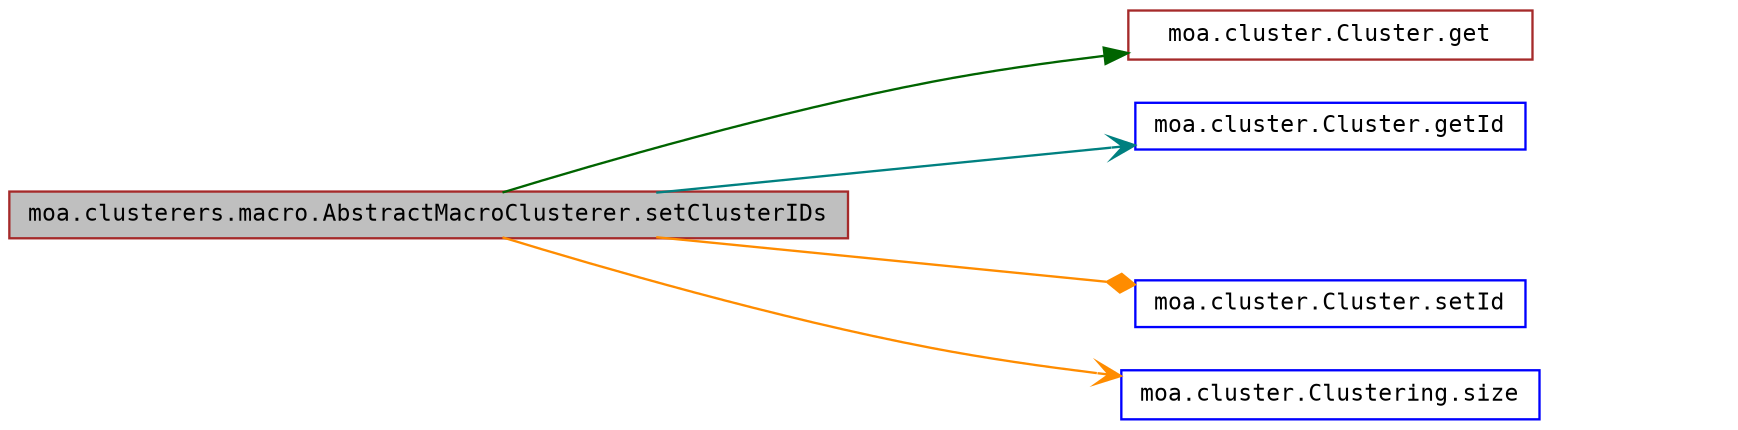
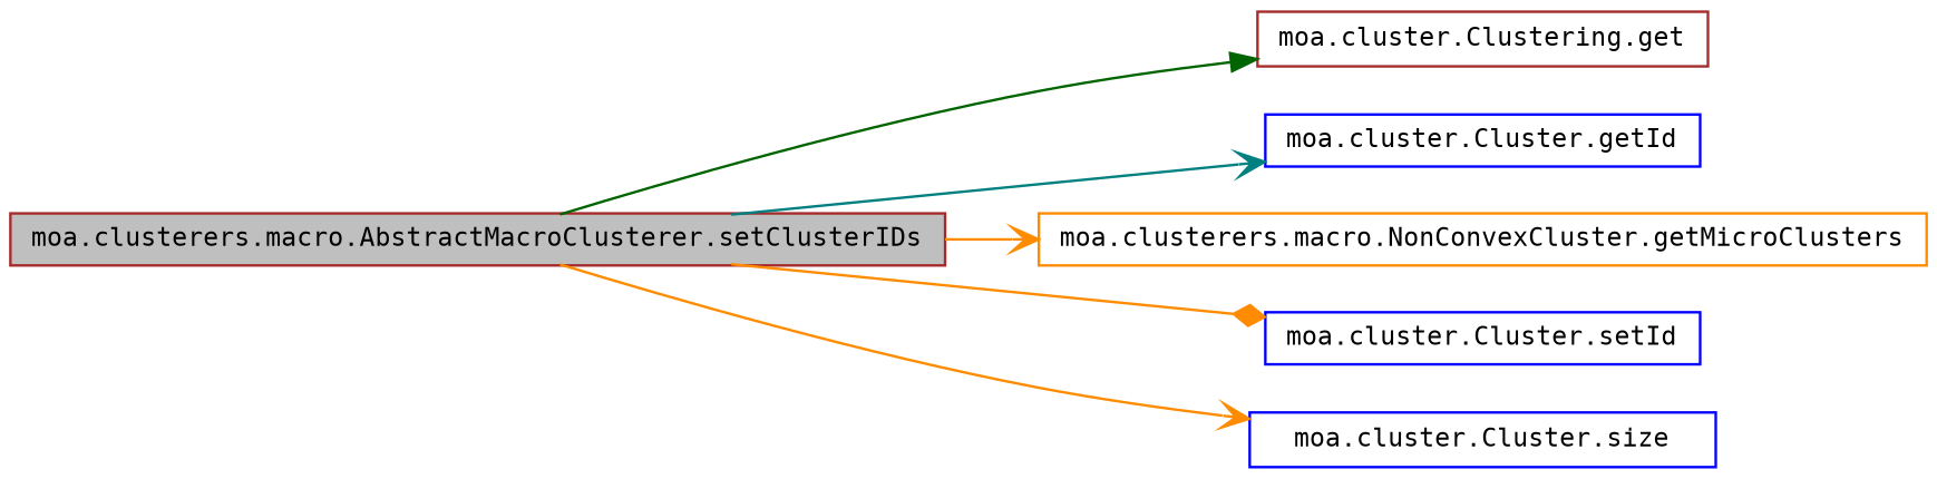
  digraph {
    fontname="DejaVu Sans Mono"
    rankdir=LR
    node [color=blue fillcolor=white fontname="DejaVu Sans Mono" fontsize=10 shape=record style=filled]
    edge [arrowhead=vee color=darkorange fontname="DejaVu Sans Mono" fontsize=10 labelfontname=Helvetica labelfontsize=10 style=solid]
    n1 [color=brown fillcolor=grey75 fontcolor=black height=0.2 label="moa.clusterers.macro.AbstractMacroClusterer.setClusterIDs" width=0.4]
-   n2 [color=brown height=0.2 label="moa.cluster.Cluster.get" width=0.4]
+   n2 [color=brown height=0.2 label="moa.cluster.Clustering.get" width=0.4]
    n3 [height=0.2 label="moa.cluster.Cluster.getId" width=0.4]
+   n4 [color=darkorange height=0.2 label="moa.clusterers.macro.NonConvexCluster.getMicroClusters" width=0.4]
    n5 [height=0.2 label="moa.cluster.Cluster.setId" width=0.4]
-   n6 [height=0.2 label="moa.cluster.Clustering.size" width=0.4]
+   n6 [height=0.2 label="moa.cluster.Cluster.size" width=0.4]
    n1 -> n2 [arrowhead=normal color=darkgreen]
    n1 -> n3 [color=teal]
+   n1 -> n4
    n1 -> n5 [arrowhead=diamond]
    n1 -> n6
  }
